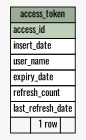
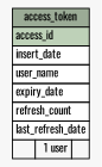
  digraph {
    bgcolor="#f7f7f7"
    rankdir=TB
    fontname=Oswald
-   n1 [fontname=Oswald fontsize=11 label=<     <TABLE BORDER="0" CELLBORDER="1" CELLSPACING="0" BGCOLOR="#ffffff">       <TR><TD PORT="access_token.heading" COLSPAN="3" BGCOLOR="#9bab96" ALIGN="CENTER">access_token</TD></TR>       <TR><TD PORT="access_id" COLSPAN="3" BGCOLOR="#bed1b8" ALIGN="LEFT">access_id</TD></TR>       <TR><TD PORT="insert_date" COLSPAN="3" ALIGN="LEFT">insert_date</TD></TR>       <TR><TD PORT="user_name" COLSPAN="3" ALIGN="LEFT">user_name</TD></TR>       <TR><TD PORT="expiry_date" COLSPAN="3" ALIGN="LEFT">expiry_date</TD></TR>       <TR><TD PORT="refresh_count" COLSPAN="3" ALIGN="LEFT">refresh_count</TD></TR>       <TR><TD PORT="last_refresh_date" COLSPAN="3" ALIGN="LEFT">last_refresh_date</TD></TR>       <TR><TD ALIGN="LEFT" BGCOLOR="#f7f7f7">  </TD><TD ALIGN="RIGHT" BGCOLOR="#f7f7f7">1 row</TD><TD ALIGN="RIGHT" BGCOLOR="#f7f7f7">  </TD></TR>     </TABLE>> shape=plaintext]
+   n1 [fontname=Oswald fontsize=11 label=<     <TABLE BORDER="0" CELLBORDER="1" CELLSPACING="0" BGCOLOR="#ffffff">       <TR><TD PORT="access_token.heading" COLSPAN="3" BGCOLOR="#9bab96" ALIGN="CENTER">access_token</TD></TR>       <TR><TD PORT="access_id" COLSPAN="3" BGCOLOR="#bed1b8" ALIGN="LEFT">access_id</TD></TR>       <TR><TD PORT="insert_date" COLSPAN="3" ALIGN="LEFT">insert_date</TD></TR>       <TR><TD PORT="user_name" COLSPAN="3" ALIGN="LEFT">user_name</TD></TR>       <TR><TD PORT="expiry_date" COLSPAN="3" ALIGN="LEFT">expiry_date</TD></TR>       <TR><TD PORT="refresh_count" COLSPAN="3" ALIGN="LEFT">refresh_count</TD></TR>       <TR><TD PORT="last_refresh_date" COLSPAN="3" ALIGN="LEFT">last_refresh_date</TD></TR>       <TR><TD ALIGN="LEFT" BGCOLOR="#f7f7f7">  </TD><TD ALIGN="RIGHT" BGCOLOR="#f7f7f7">1 user</TD><TD ALIGN="RIGHT" BGCOLOR="#f7f7f7">  </TD></TR>     </TABLE>> shape=plaintext]
  }
